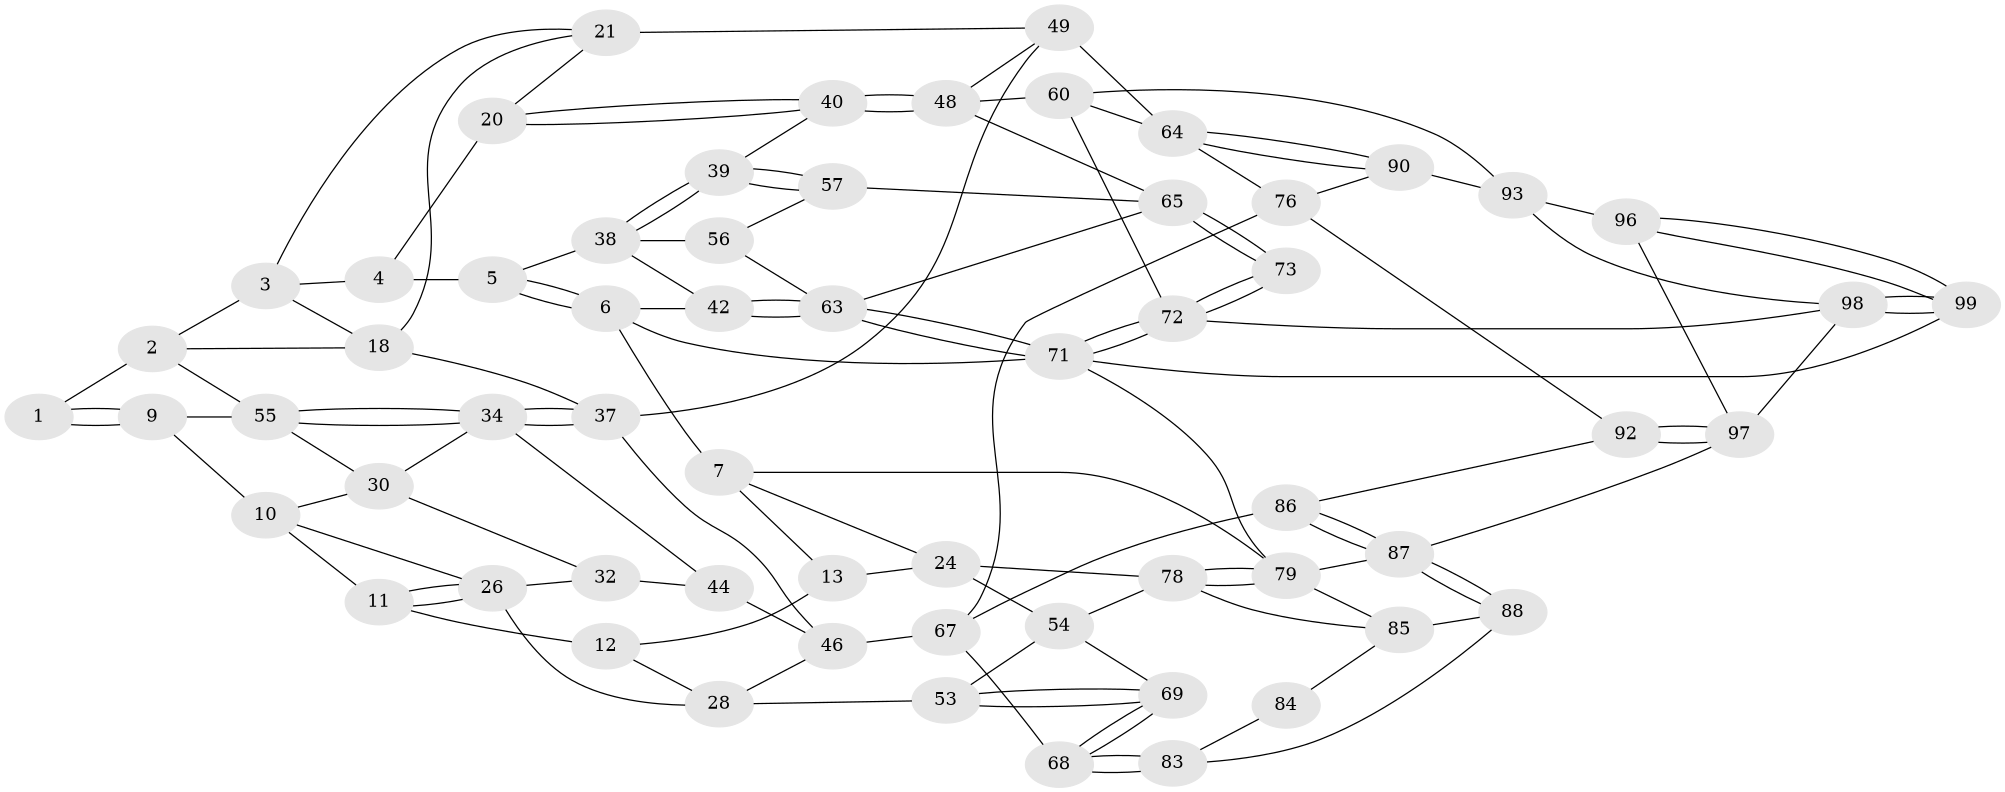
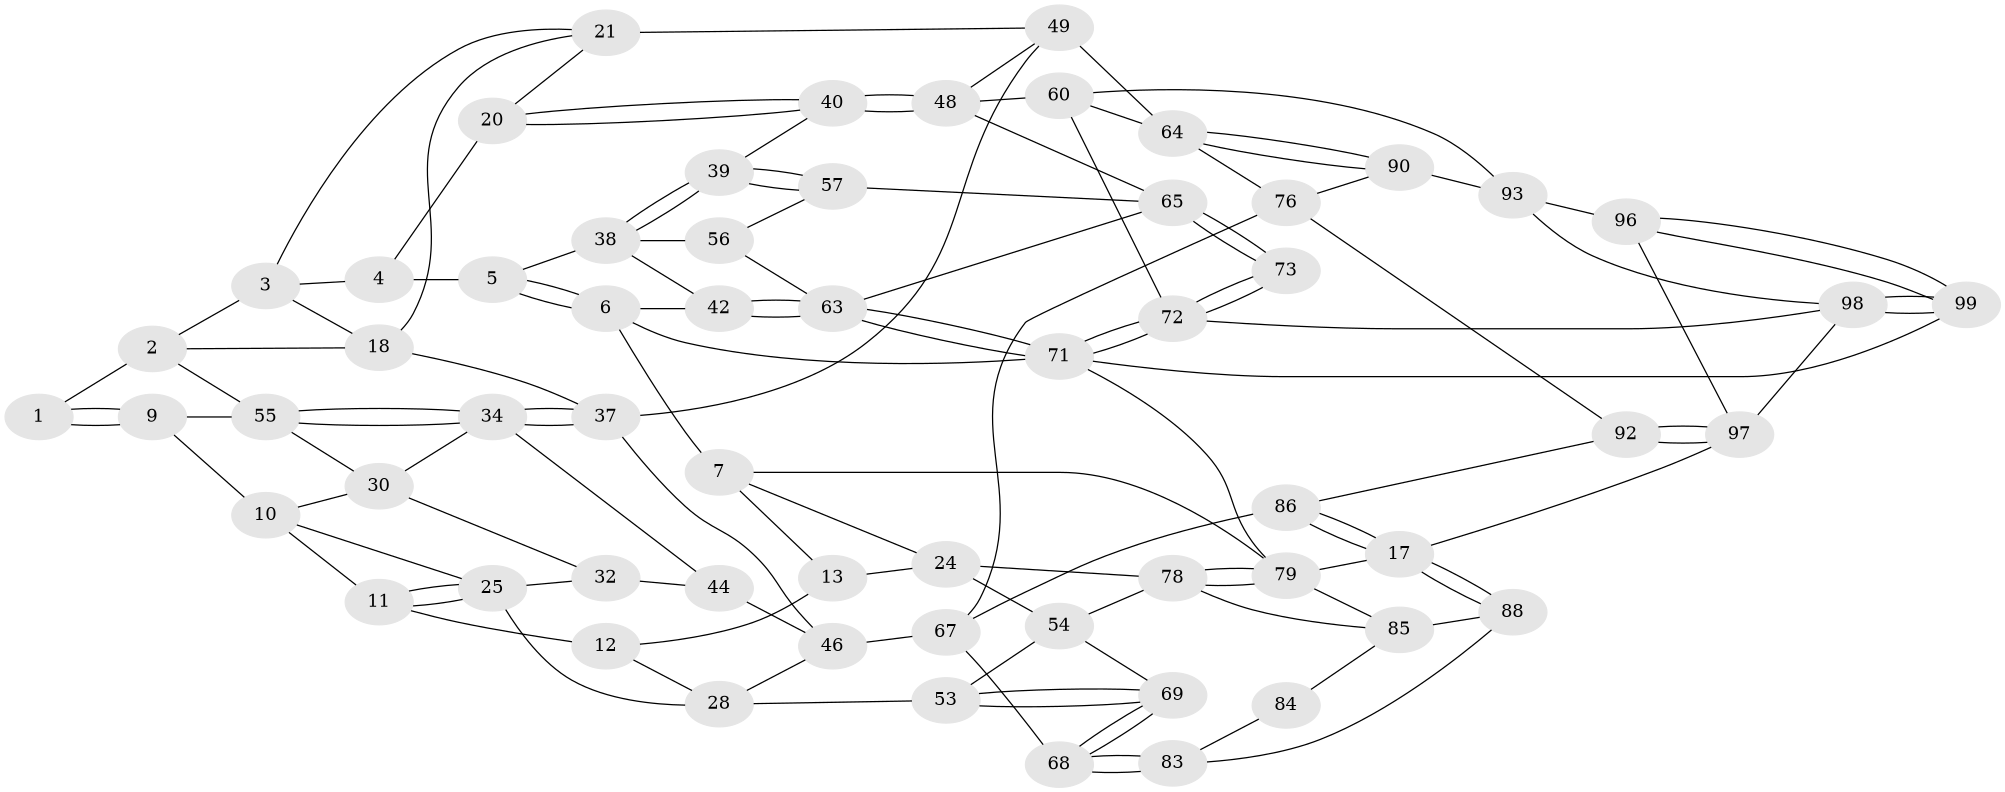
  graph {
    rankdir=LR
    node [color=gray90 style=filled]
    2 [super="+14"]
    1
    9
    3 [super="+17"]
    n5 [label=55 super="+16"]
    18 [super="+36"]
    10 [super="+29"]
    4 [super="+19"]
    21 [super="+43"]
    30 [super="+31"]
    34 [super="+35"]
    37 [super="+45"]
    5 [super="+22"]
    20
    49 [super="+50"]
    6
    38 [super="+41"]
    40
    7 [super="+8"]
    42
    71 [super="+81"]
    39
    56
    13 [super="+23"]
    24 [super="+55"]
    79 [super="+80"]
    63 [super="+64"]
    72 [super="+74"]
    99 [super="+100"]
    54 [super="+70"]
    78 [super="+82"]
    85 [super="+94"]
-   87 [super="+101"]
+   87 [super="+101" label=17]
    11
-   26 [super="+27"]
+   26 [super="+27" label=25]
    12 [super="+25"]
    28 [super="+52"]
    32 [super="+33"]
    46 [super="+51"]
    53
    44 [super="+47"]
    48 [super="+59"]
    n43 [label=64 super="+62"]
    69
    67 [super="+77"]
    57 [super="+58"]
    65 [super="+66"]
    60 [super="+75"]
    76 [super="+91"]
    68
    86
    93 [super="+95"]
    90
    73
    98
    96
    92
    83 [super="+89"]
    84
    88
    97 [super="+102"]
    2 -- 3
    2 -- n5
    2 -- 18
    1 -- 2
    1 -- 9
    1 -- 9
    9 -- n5
    9 -- 10
    3 -- 18
    3 -- 4
    3 -- 21
    n5 -- 30
    n5 -- 34
    n5 -- 34
    18 -- 21
    18 -- 37
    10 -- 30
    10 -- 11
    10 -- 26
    4 -- 5 [weight=2]
    4 -- 20
    21 -- 49
    30 -- 34
    30 -- 32
    34 -- 37
    34 -- 37
    34 -- 44
    37 -- 49
    37 -- 46
    5 -- 6
    5 -- 6
    5 -- 38
    20 -- 21
    20 -- 40
    20 -- 40
    49 -- n43
    6 -- 7
    6 -- 42
    6 -- 71
    38 -- 42
    38 -- 39
    38 -- 39
    38 -- 56
    40 -- 48
    40 -- 48
    7 -- 13
    7 -- 24
    7 -- 79
    42 -- 63
    42 -- 63
    71 -- 79
    71 -- 72
    71 -- 72
    71 -- 99
    39 -- 40
    39 -- 57
    39 -- 57
    56 -- 63
    56 -- 57
    13 -- 24
    24 -- 54
    24 -- 78
    79 -- 85
    79 -- 87
    63 -- 71
    63 -- 71
    63 -- 65
    72 -- 73
    72 -- 73
    72 -- 98
    54 -- 78
    54 -- 69
    78 -- 79
    78 -- 79
    78 -- 85
    85 -- 88
    87 -- 88
    87 -- 88
    87 -- 97
    11 -- 26
    11 -- 26
    11 -- 12
    26 -- 28
    26 -- 32
    12 -- 13 [weight=2]
    12 -- 28
    28 -- 46
    28 -- 53
    32 -- 44 [weight=2]
    46 -- 67
    53 -- 54
    53 -- 69
    53 -- 69
    44 -- 46
    48 -- 49
    48 -- 65
    48 -- 60
    n43 -- 76
    n43 -- 90
    n43 -- 90
    67 -- 76
    67 -- 68
    67 -- 86
    57 -- 65
    65 -- 73 [weight=2]
    65 -- 73
    60 -- 72
    60 -- n43
    60 -- 93
    76 -- 90
    76 -- 92
    68 -- 69
    68 -- 69
    68 -- 83
    68 -- 83
    86 -- 87
    86 -- 87
    86 -- 92
    93 -- 98
    93 -- 96
    90 -- 93
    98 -- 99
    98 -- 99
    96 -- 99
    96 -- 99
    96 -- 97
    92 -- 97
    92 -- 97
    83 -- 84 [weight=2]
    83 -- 88
    84 -- 85
    97 -- 98
  }
